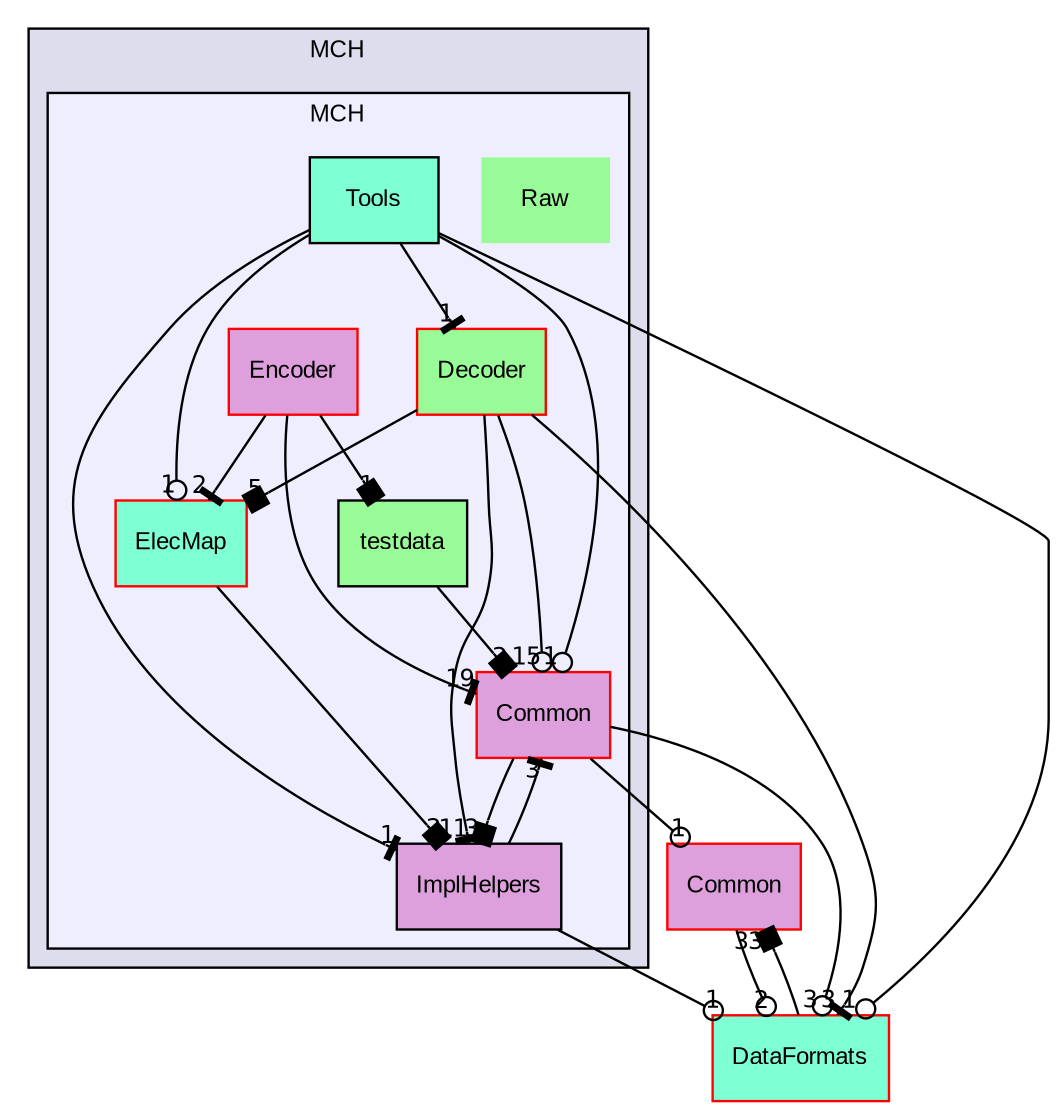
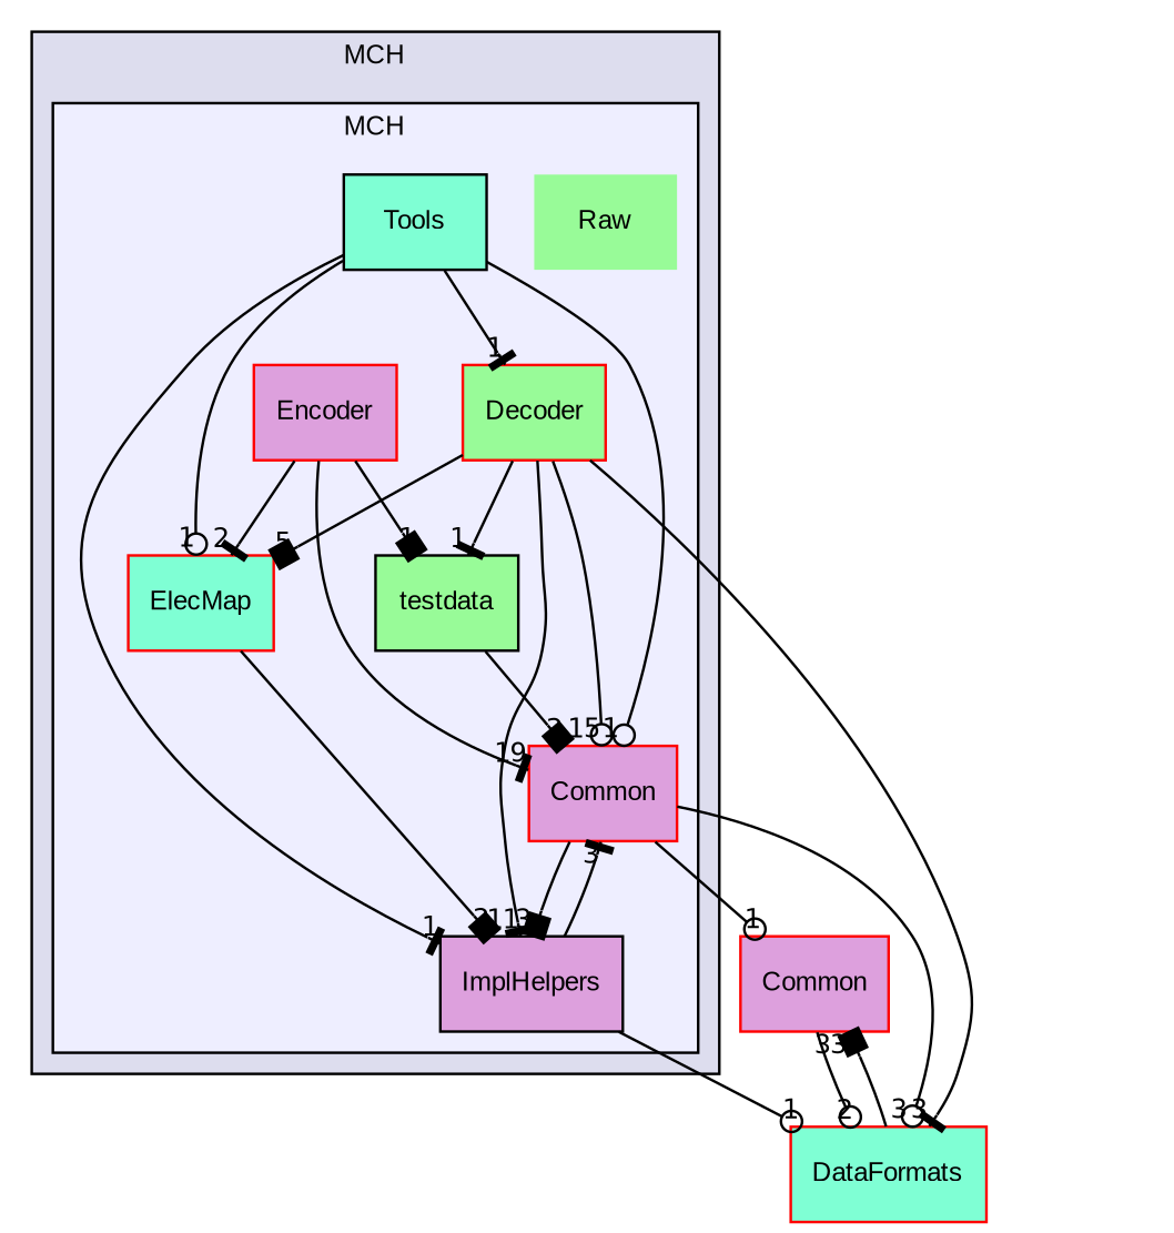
  digraph {
    compound=true
    fontname="Liberation Sans"
    node [fillcolor=plum fontname="Liberation Sans" fontsize=10 shape=box style=filled color=red]
    edge [arrowhead=odot fontname="Liberation Sans" headlabel=1 labeldistance=1.5 labelfontname=Helvetica labelfontsize=10]
    n1 [fillcolor=palegreen label=Raw shape=plaintext color=""]
    n2 [label=Common]
    n3 [fillcolor=palegreen label=Decoder]
    n4 [fillcolor=aquamarine label=ElecMap]
    n5 [label=Encoder]
    n6 [color=black label=ImplHelpers]
    n7 [color=black fillcolor=palegreen label=testdata]
    n8 [color=black fillcolor=aquamarine label=Tools]
    n9 [label=Common]
    n10 [fillcolor=aquamarine label=DataFormats]
    subgraph cluster_1 {
      bgcolor="#ddddee"
      fontsize=10
      label=MCH
      pencolor=black
      subgraph cluster_2 {
        bgcolor="#eeeeff"
        fontsize=10
        label=MCH
        pencolor=black
        n1
        n2
        n3
        n4
        n5
        n6
        n7
        n8
      }
    }
    n2 -> n6 [arrowhead=box headlabel=3]
    n2 -> n9
    n2 -> n10 [headlabel=3]
    n3 -> n2 [headlabel=15]
    n3 -> n4 [arrowhead=box headlabel=5]
    n3 -> n6 [arrowhead=tee headlabel=11]
+   n3 -> n7 [arrowhead=tee]
    n3 -> n10 [arrowhead=tee headlabel=3]
    n4 -> n6 [arrowhead=box headlabel=2]
    n5 -> n2 [arrowhead=tee headlabel=19]
    n5 -> n4 [arrowhead=tee headlabel=2]
    n5 -> n7 [arrowhead=box]
    n6 -> n2 [arrowhead=tee headlabel=3]
    n6 -> n10
    n7 -> n2 [arrowhead=box headlabel=2]
    n8 -> n2
    n8 -> n3 [arrowhead=tee]
    n8 -> n4
    n8 -> n6 [arrowhead=tee]
-   n8 -> n10
    n9 -> n10 [headlabel=2]
    n10 -> n9 [arrowhead=box headlabel=33]
  }
